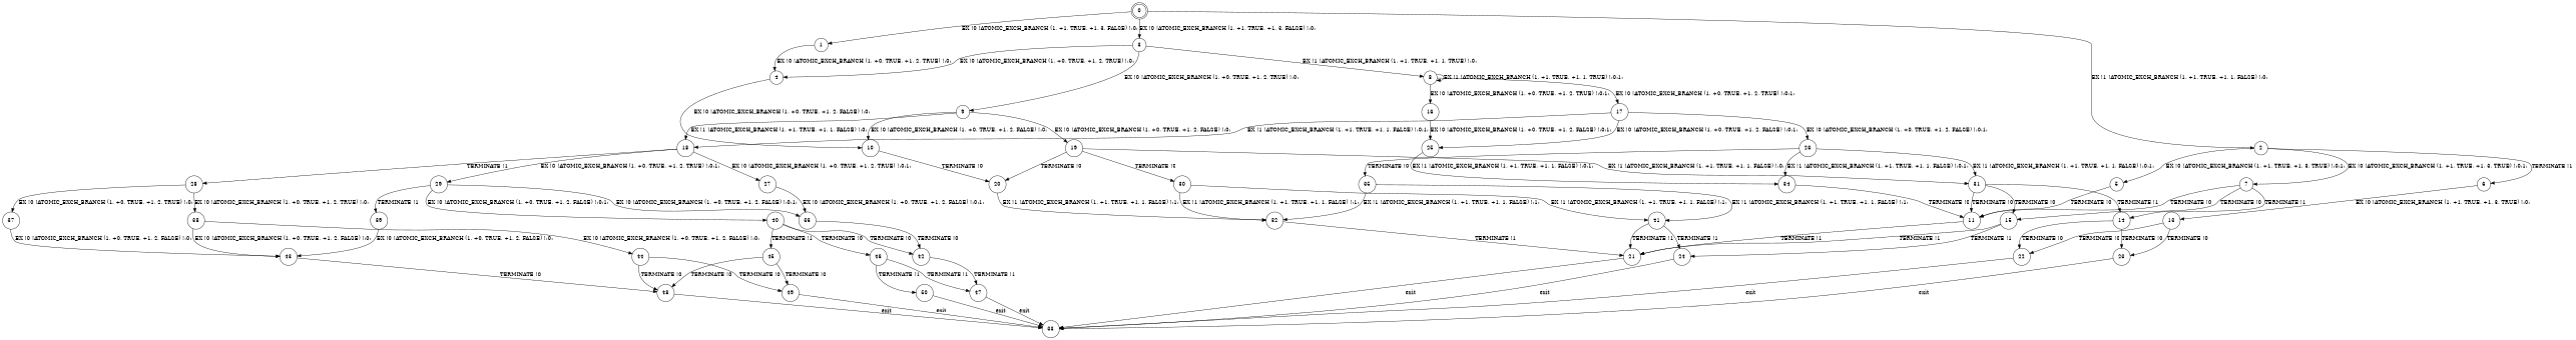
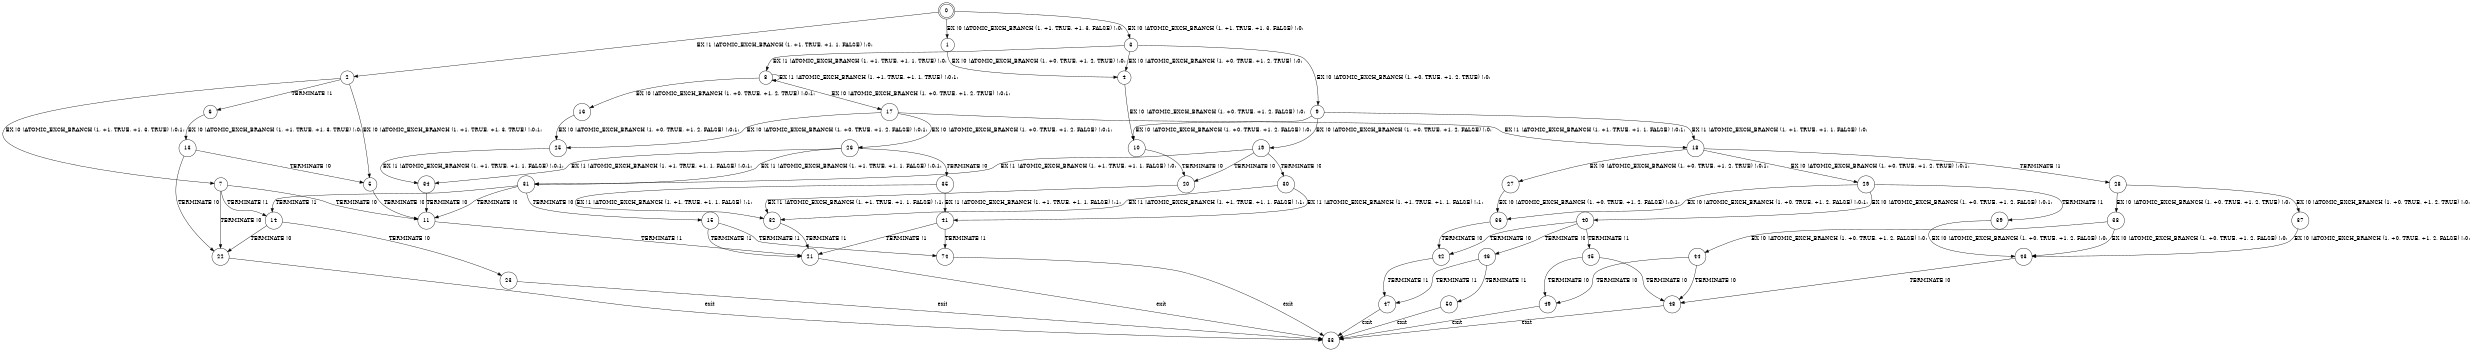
  digraph {
    node [shape=circle]
    0 [peripheries=2]
    1
    2
    3
    4
    5
    6
    7
    8
    9
    10
    11
    13
    14
    15
    16
    17
    18
    19
    20
    21
    22
    23
-   24
+   24 [label=74]
    25
    26
    27
    28
    29
    30
    31
    32
    33
    34
    35
    36
    37
    38
    39
    40
    41
    42
    43
    44
    45
    46
    47
    48
    49
    50
    0 -> 1 [label="EX !0 !ATOMIC_EXCH_BRANCH (1, +1, TRUE, +1, 3, FALSE) !:0:"]
    0 -> 2 [label="EX !1 !ATOMIC_EXCH_BRANCH (1, +1, TRUE, +1, 1, FALSE) !:0:"]
    0 -> 3 [label="EX !0 !ATOMIC_EXCH_BRANCH (1, +1, TRUE, +1, 3, FALSE) !:0:"]
    1 -> 4 [label="EX !0 !ATOMIC_EXCH_BRANCH (1, +0, TRUE, +1, 2, TRUE) !:0:"]
    2 -> 5 [label="EX !0 !ATOMIC_EXCH_BRANCH (1, +1, TRUE, +1, 3, TRUE) !:0:1:"]
    2 -> 6 [label="TERMINATE !1"]
    2 -> 7 [label="EX !0 !ATOMIC_EXCH_BRANCH (1, +1, TRUE, +1, 3, TRUE) !:0:1:"]
    3 -> 4 [label="EX !0 !ATOMIC_EXCH_BRANCH (1, +0, TRUE, +1, 2, TRUE) !:0:"]
    3 -> 8 [label="EX !1 !ATOMIC_EXCH_BRANCH (1, +1, TRUE, +1, 1, TRUE) !:0:"]
    3 -> 9 [label="EX !0 !ATOMIC_EXCH_BRANCH (1, +0, TRUE, +1, 2, TRUE) !:0:"]
    4 -> 10 [label="EX !0 !ATOMIC_EXCH_BRANCH (1, +0, TRUE, +1, 2, FALSE) !:0:"]
    5 -> 11 [label="TERMINATE !0"]
    6 -> 13 [label="EX !0 !ATOMIC_EXCH_BRANCH (1, +1, TRUE, +1, 3, TRUE) !:0:"]
    7 -> 11 [label="TERMINATE !0"]
    7 -> 14 [label="TERMINATE !1"]
-   7 -> 15 [label="TERMINATE !0"]
+   7 -> 22 [label="TERMINATE !0"]
    8 -> 8 [label="EX !1 !ATOMIC_EXCH_BRANCH (1, +1, TRUE, +1, 1, TRUE) !:0:1:"]
    8 -> 16 [label="EX !0 !ATOMIC_EXCH_BRANCH (1, +0, TRUE, +1, 2, TRUE) !:0:1:"]
    8 -> 17 [label="EX !0 !ATOMIC_EXCH_BRANCH (1, +0, TRUE, +1, 2, TRUE) !:0:1:"]
    9 -> 10 [label="EX !0 !ATOMIC_EXCH_BRANCH (1, +0, TRUE, +1, 2, FALSE) !:0:"]
    9 -> 18 [label="EX !1 !ATOMIC_EXCH_BRANCH (1, +1, TRUE, +1, 1, FALSE) !:0:"]
    9 -> 19 [label="EX !0 !ATOMIC_EXCH_BRANCH (1, +0, TRUE, +1, 2, FALSE) !:0:"]
    10 -> 20 [label="TERMINATE !0"]
    11 -> 21 [label="TERMINATE !1"]
    13 -> 22 [label="TERMINATE !0"]
-   13 -> 23 [label="TERMINATE !0"]
+   13 -> 5 [label="TERMINATE !0"]
    14 -> 22 [label="TERMINATE !0"]
    14 -> 23 [label="TERMINATE !0"]
    15 -> 21 [label="TERMINATE !1"]
    15 -> 24 [label="TERMINATE !1"]
    16 -> 25 [label="EX !0 !ATOMIC_EXCH_BRANCH (1, +0, TRUE, +1, 2, FALSE) !:0:1:"]
    17 -> 18 [label="EX !1 !ATOMIC_EXCH_BRANCH (1, +1, TRUE, +1, 1, FALSE) !:0:1:"]
    17 -> 25 [label="EX !0 !ATOMIC_EXCH_BRANCH (1, +0, TRUE, +1, 2, FALSE) !:0:1:"]
    17 -> 26 [label="EX !0 !ATOMIC_EXCH_BRANCH (1, +0, TRUE, +1, 2, FALSE) !:0:1:"]
    18 -> 27 [label="EX !0 !ATOMIC_EXCH_BRANCH (1, +0, TRUE, +1, 2, TRUE) !:0:1:"]
    18 -> 28 [label="TERMINATE !1"]
    18 -> 29 [label="EX !0 !ATOMIC_EXCH_BRANCH (1, +0, TRUE, +1, 2, TRUE) !:0:1:"]
    19 -> 20 [label="TERMINATE !0"]
    19 -> 30 [label="TERMINATE !0"]
    19 -> 31 [label="EX !1 !ATOMIC_EXCH_BRANCH (1, +1, TRUE, +1, 1, FALSE) !:0:"]
    20 -> 32 [label="EX !1 !ATOMIC_EXCH_BRANCH (1, +1, TRUE, +1, 1, FALSE) !:1:"]
    21 -> 33 [label=exit]
    22 -> 33 [label=exit]
    23 -> 33 [label=exit]
    24 -> 33 [label=exit]
    25 -> 34 [label="EX !1 !ATOMIC_EXCH_BRANCH (1, +1, TRUE, +1, 1, FALSE) !:0:1:"]
    26 -> 31 [label="EX !1 !ATOMIC_EXCH_BRANCH (1, +1, TRUE, +1, 1, FALSE) !:0:1:"]
    26 -> 34 [label="EX !1 !ATOMIC_EXCH_BRANCH (1, +1, TRUE, +1, 1, FALSE) !:0:1:"]
    26 -> 35 [label="TERMINATE !0"]
    27 -> 36 [label="EX !0 !ATOMIC_EXCH_BRANCH (1, +0, TRUE, +1, 2, FALSE) !:0:1:"]
    28 -> 37 [label="EX !0 !ATOMIC_EXCH_BRANCH (1, +0, TRUE, +1, 2, TRUE) !:0:"]
    28 -> 38 [label="EX !0 !ATOMIC_EXCH_BRANCH (1, +0, TRUE, +1, 2, TRUE) !:0:"]
    29 -> 36 [label="EX !0 !ATOMIC_EXCH_BRANCH (1, +0, TRUE, +1, 2, FALSE) !:0:1:"]
    29 -> 39 [label="TERMINATE !1"]
    29 -> 40 [label="EX !0 !ATOMIC_EXCH_BRANCH (1, +0, TRUE, +1, 2, FALSE) !:0:1:"]
    30 -> 32 [label="EX !1 !ATOMIC_EXCH_BRANCH (1, +1, TRUE, +1, 1, FALSE) !:1:"]
    30 -> 41 [label="EX !1 !ATOMIC_EXCH_BRANCH (1, +1, TRUE, +1, 1, FALSE) !:1:"]
    31 -> 11 [label="TERMINATE !0"]
    31 -> 14 [label="TERMINATE !1"]
    31 -> 15 [label="TERMINATE !0"]
    32 -> 21 [label="TERMINATE !1"]
    34 -> 11 [label="TERMINATE !0"]
    35 -> 32 [label="EX !1 !ATOMIC_EXCH_BRANCH (1, +1, TRUE, +1, 1, FALSE) !:1:"]
    35 -> 41 [label="EX !1 !ATOMIC_EXCH_BRANCH (1, +1, TRUE, +1, 1, FALSE) !:1:"]
    36 -> 42 [label="TERMINATE !0"]
    37 -> 43 [label="EX !0 !ATOMIC_EXCH_BRANCH (1, +0, TRUE, +1, 2, FALSE) !:0:"]
    38 -> 43 [label="EX !0 !ATOMIC_EXCH_BRANCH (1, +0, TRUE, +1, 2, FALSE) !:0:"]
    38 -> 44 [label="EX !0 !ATOMIC_EXCH_BRANCH (1, +0, TRUE, +1, 2, FALSE) !:0:"]
    39 -> 43 [label="EX !0 !ATOMIC_EXCH_BRANCH (1, +0, TRUE, +1, 2, FALSE) !:0:"]
    40 -> 42 [label="TERMINATE !0"]
    40 -> 45 [label="TERMINATE !1"]
    40 -> 46 [label="TERMINATE !0"]
    41 -> 21 [label="TERMINATE !1"]
    41 -> 24 [label="TERMINATE !1"]
    42 -> 47 [label="TERMINATE !1"]
    43 -> 48 [label="TERMINATE !0"]
    44 -> 48 [label="TERMINATE !0"]
    44 -> 49 [label="TERMINATE !0"]
    45 -> 48 [label="TERMINATE !0"]
    45 -> 49 [label="TERMINATE !0"]
    46 -> 47 [label="TERMINATE !1"]
    46 -> 50 [label="TERMINATE !1"]
    47 -> 33 [label=exit]
    48 -> 33 [label=exit]
    49 -> 33 [label=exit]
    50 -> 33 [label=exit]
  }
